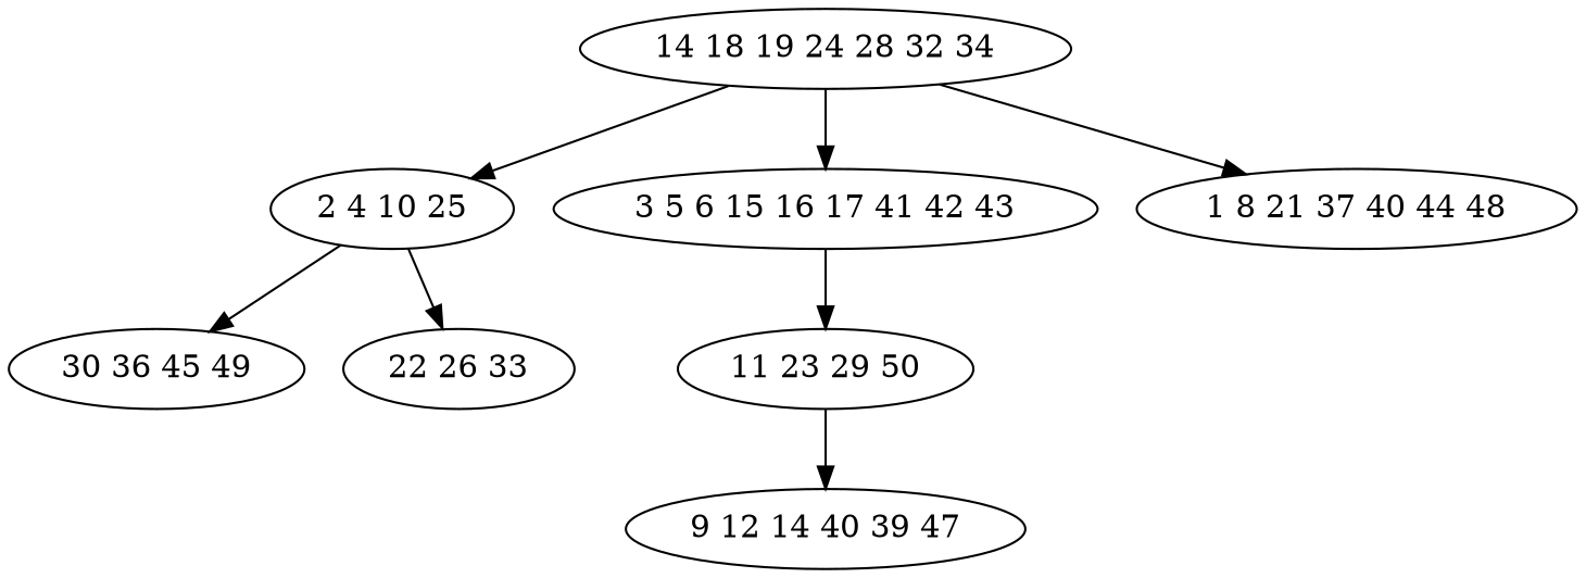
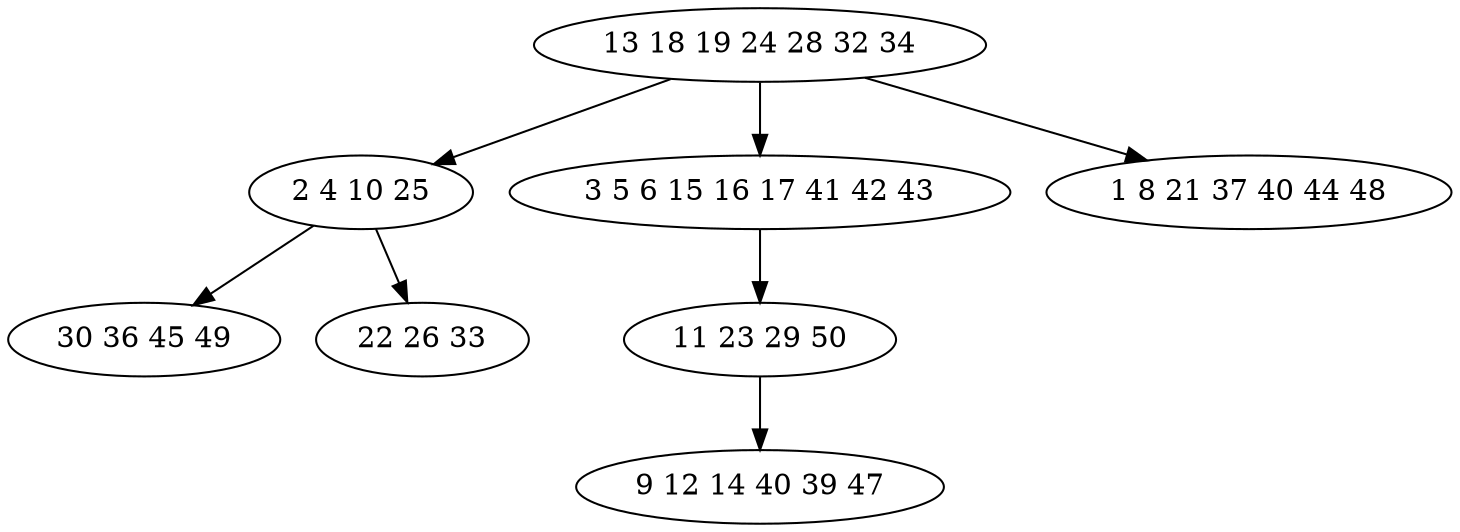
  digraph {
-   n1 [label="14 18 19 24 28 32 34"]
+   n1 [label="13 18 19 24 28 32 34"]
    n2 [label="2 4 10 25"]
    n3 [label="3 5 6 15 16 17 41 42 43"]
    n4 [label="1 8 21 37 40 44 48"]
    n5 [label="30 36 45 49"]
    n6 [label="22 26 33"]
    n7 [label="11 23 29 50"]
    n8 [label="9 12 14 40 39 47"]
    n1 -> n2
    n1 -> n3
    n1 -> n4
    n2 -> n5
    n2 -> n6
    n3 -> n7
    n7 -> n8
  }
